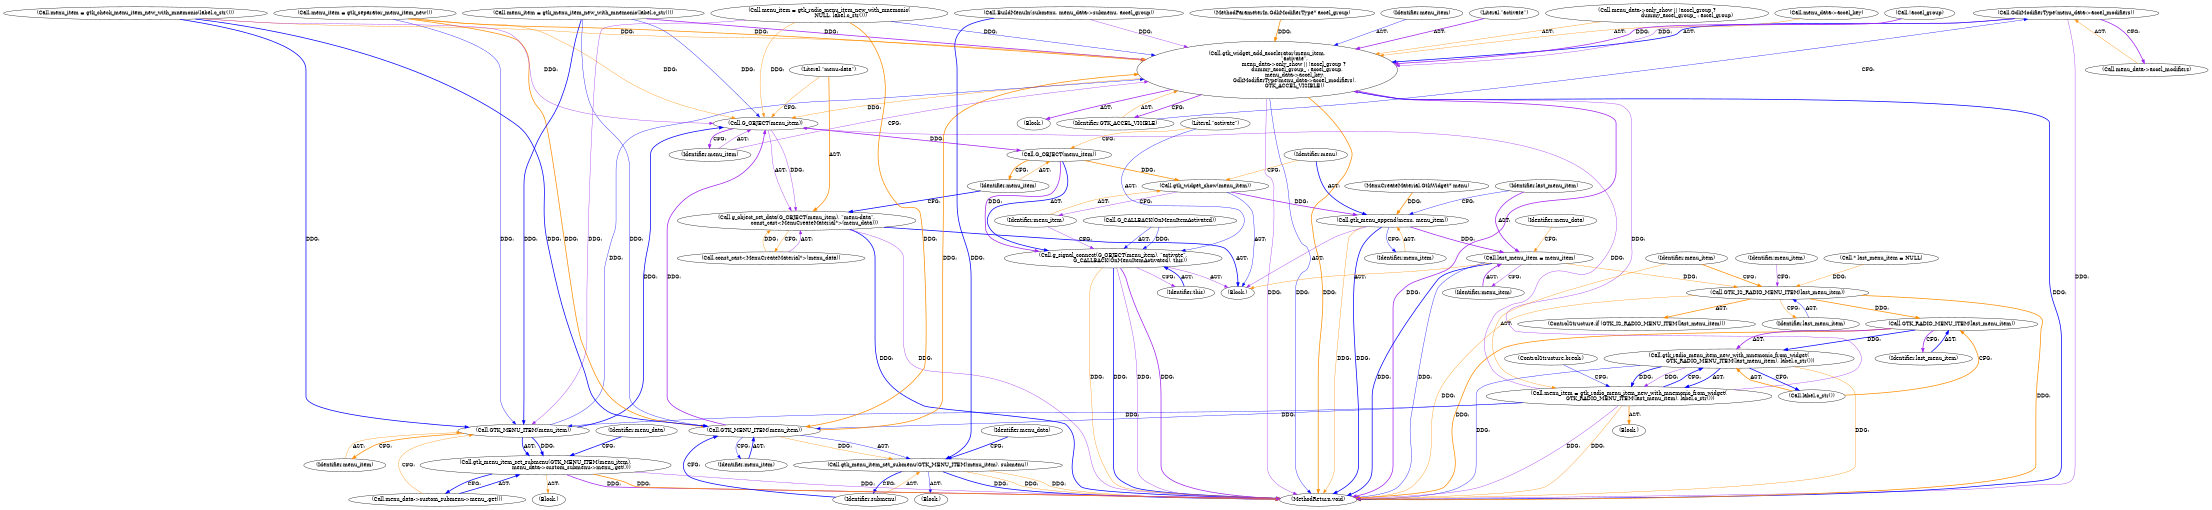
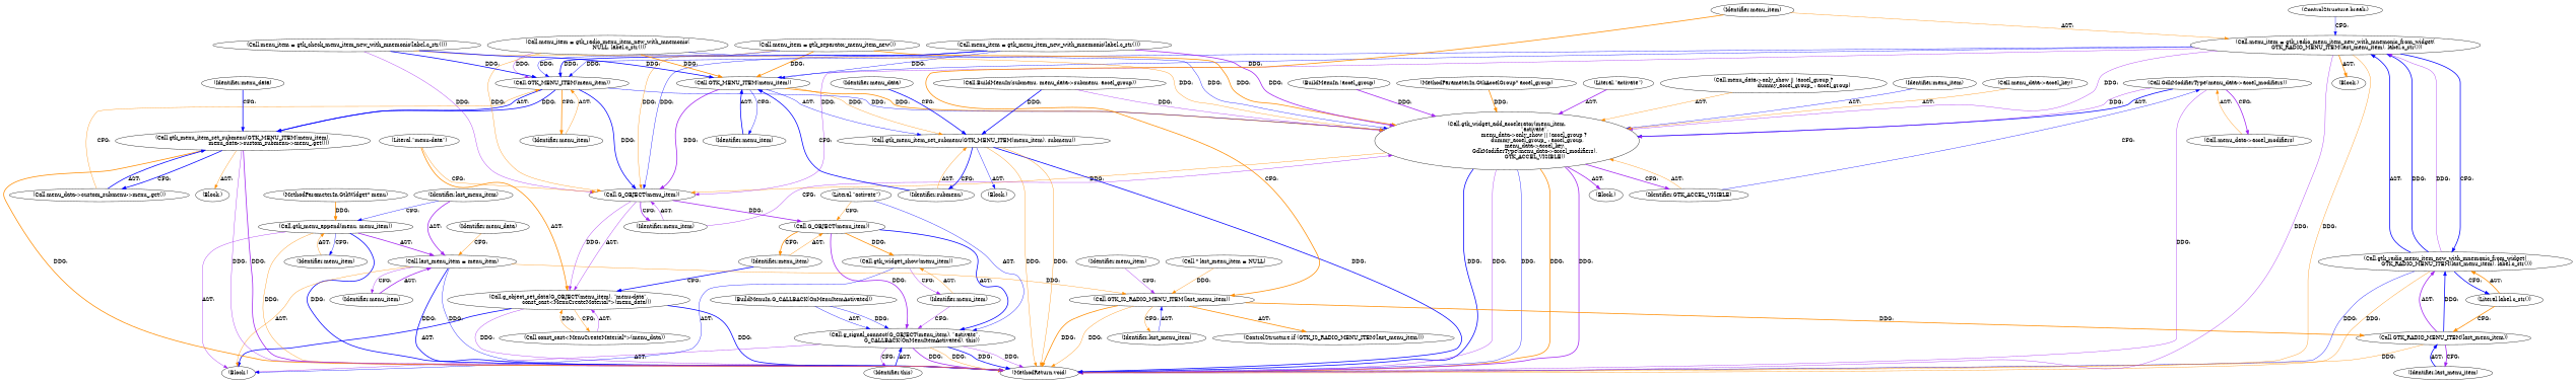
  digraph {
    edge [color=blue style=solid]
    n1 [label="(Call,GdkModifierType(menu_data->accel_modifiers))"]
    n2 [label="(Call,gtk_widget_add_accelerator(menu_item,\n                                  \"activate\",\n                                 menu_data->only_show || !accel_group ?\n                                     dummy_accel_group_ : accel_group,\n                                  menu_data->accel_key,\n                                  GdkModifierType(menu_data->accel_modifiers),\n                                  GTK_ACCEL_VISIBLE))"]
    n3 [label="(MethodReturn,void)"]
    n4 [label="(Call,menu_data->accel_modifiers)"]
    n5 [label="(Call,G_OBJECT(menu_item))"]
    n6 [label="(Block,)"]
    n7 [label="(Identifier,GTK_ACCEL_VISIBLE)"]
    n8 [label="(Call,g_object_set_data(G_OBJECT(menu_item), \"menu-data\",\n                      const_cast<MenuCreateMaterial*>(menu_data)))"]
    n9 [label="(Call,G_OBJECT(menu_item))"]
    n10 [label="(Identifier,menu_item)"]
    n11 [label="(Call,const_cast<MenuCreateMaterial*>(menu_data))"]
    n12 [label="(Block,)"]
    n13 [label="(Call,g_signal_connect(G_OBJECT(menu_item), \"activate\",\n                     G_CALLBACK(OnMenuItemActivated), this))"]
    n14 [label="(Call,gtk_widget_show(menu_item))"]
    n15 [label="(Identifier,menu_item)"]
    n16 [label="(Identifier,this)"]
    n17 [label="(Call,gtk_menu_append(menu, menu_item))"]
    n18 [label="(Identifier,menu_item)"]
    n19 [label="(Call,last_menu_item = menu_item)"]
    n20 [label="(Identifier,menu_item)"]
    n21 [label="(Call,GTK_IS_RADIO_MENU_ITEM(last_menu_item))"]
    n22 [label="(Identifier,menu_item)"]
    n23 [label="(Call,GTK_RADIO_MENU_ITEM(last_menu_item))"]
    n24 [label="(ControlStructure,if (GTK_IS_RADIO_MENU_ITEM(last_menu_item)))"]
    n25 [label="(Identifier,last_menu_item)"]
    n26 [label="(Call,gtk_radio_menu_item_new_with_mnemonic_from_widget(\n              GTK_RADIO_MENU_ITEM(last_menu_item), label.c_str()))"]
    n27 [label="(Identifier,last_menu_item)"]
    n28 [label="(Call,menu_item = gtk_radio_menu_item_new_with_mnemonic_from_widget(\n              GTK_RADIO_MENU_ITEM(last_menu_item), label.c_str()))"]
-   n29 [label="(Call,label.c_str())"]
+   n29 [label="(Literal,label.c_str())"]
    n30 [label="(Call,GTK_MENU_ITEM(menu_item))"]
    n31 [label="(Call,GTK_MENU_ITEM(menu_item))"]
    n32 [label="(Block,)"]
    n33 [label="(Call,gtk_menu_item_set_submenu(GTK_MENU_ITEM(menu_item), submenu))"]
    n34 [label="(Identifier,menu_item)"]
    n35 [label="(Call,gtk_menu_item_set_submenu(GTK_MENU_ITEM(menu_item),\n                                menu_data->custom_submenu->menu_.get()))"]
    n36 [label="(Identifier,menu_item)"]
    n37 [label="(Identifier,submenu)"]
    n38 [label="(Block,)"]
    n39 [label="(Call,menu_data->custom_submenu->menu_.get())"]
    n40 [label="(Block,)"]
-   n41 [label="(Identifier,menu)"]
    n42 [label="(Identifier,menu_item)"]
    n43 [label="(Literal,\"activate\")"]
    n44 [label="(Call,menu_item = gtk_separator_menu_item_new())"]
    n45 [label="(Identifier,last_menu_item)"]
    n46 [label="(Identifier,menu_data)"]
    n47 [label="(Call,menu_item = gtk_menu_item_new_with_mnemonic(label.c_str()))"]
    n48 [label="(Call,menu_data->only_show || !accel_group ?\n                                     dummy_accel_group_ : accel_group)"]
    n49 [label="(Call,menu_item = gtk_radio_menu_item_new_with_mnemonic(\n              NULL, label.c_str()))"]
-   n50 [label="(MenuCreateMaterial,GtkWidget* menu)"]
+   n50 [label="(MethodParameterIn,GtkWidget* menu)"]
    n51 [label="(ControlStructure,break;)"]
-   n52 [label="(Call,G_CALLBACK(OnMenuItemActivated))"]
+   n52 [label="(BuildMenuIn,G_CALLBACK(OnMenuItemActivated))"]
    n53 [label="(Identifier,menu_item)"]
    n54 [label="(Identifier,menu_item)"]
    n55 [label="(Call,* last_menu_item = NULL)"]
    n56 [label="(Identifier,menu_data)"]
    n57 [label="(Call,menu_data->accel_key)"]
    n58 [label="(Call,BuildMenuIn(submenu, menu_data->submenu, accel_group))"]
-   n59 [label="(Call,!accel_group)"]
-   n60 [label="(MethodParameterIn,GdkModifierType* accel_group)"]
+   n59 [label="(BuildMenuIn,!accel_group)"]
+   n60 [label="(MethodParameterIn,GtkAccelGroup* accel_group)"]
    n61 [label="(Identifier,menu_data)"]
    n62 [label="(Call,menu_item = gtk_check_menu_item_new_with_mnemonic(label.c_str()))"]
    n63 [label="(Literal,\"menu-data\")"]
    n64 [label="(Literal,\"activate\")"]
    n1 -> n2 [label="AST: " style=bold]
    n1 -> n2 [color=purple label="DDG: "]
    n1 -> n3 [color=purple label="DDG: "]
    n1 -> n4 [color=purple label="CFG: " style=bold]
    n2 -> n3 [label="DDG: "]
    n2 -> n3 [color=darkorange label="DDG: " style=bold]
    n2 -> n3 [color=purple label="DDG: " style=bold]
    n2 -> n3 [label="DDG: " style=bold]
    n2 -> n3 [color=purple label="DDG: "]
    n2 -> n5 [color=darkorange label="DDG: "]
    n2 -> n6 [color=purple label="AST: " style=bold]
    n2 -> n7 [color=purple label="CFG: " style=bold]
    n4 -> n1 [color=darkorange label="AST: "]
    n5 -> n8 [color=purple label="AST: "]
    n5 -> n8 [color=purple label="DDG: "]
    n5 -> n9 [color=purple label="DDG: " style=bold]
    n5 -> n10 [color=purple label="CFG: " style=bold]
    n7 -> n1 [label="CFG: "]
    n7 -> n2 [color=darkorange label="AST: "]
    n8 -> n3 [label="DDG: " style=bold]
    n8 -> n3 [color=purple label="DDG: "]
    n8 -> n11 [color=darkorange label="CFG: "]
    n8 -> n12 [label="AST: " style=bold]
    n9 -> n13 [label="AST: " style=bold]
    n9 -> n13 [color=purple label="DDG: " style=bold]
    n9 -> n14 [color=darkorange label="DDG: " style=bold]
    n9 -> n15 [color=darkorange label="CFG: " style=bold]
    n10 -> n2 [color=purple label="CFG: "]
    n10 -> n5 [color=purple label="AST: "]
    n11 -> n8 [color=purple label="AST: "]
    n11 -> n8 [color=darkorange label="DDG: "]
    n13 -> n3 [label="DDG: " style=bold]
    n13 -> n3 [color=purple label="DDG: "]
    n13 -> n3 [color=purple label="DDG: " style=bold]
    n13 -> n3 [color=darkorange label="DDG: "]
    n13 -> n12 [color=purple label="AST: "]
    n13 -> n16 [color=purple label="CFG: "]
    n14 -> n12 [label="AST: "]
-   n14 -> n17 [color=purple label="DDG: " style=bold]
    n14 -> n18 [color=purple label="CFG: "]
    n15 -> n8 [label="CFG: " style=bold]
    n15 -> n9 [color=darkorange label="AST: "]
    n16 -> n13 [label="AST: " style=bold]
    n17 -> n3 [color=darkorange label="DDG: "]
    n17 -> n3 [label="DDG: " style=bold]
    n17 -> n12 [color=purple label="AST: "]
-   n17 -> n19 [color=purple label="DDG: " style=bold]
+   n17 -> n19 [color=purple label="AST: " style=bold]
    n17 -> n20 [label="CFG: "]
    n18 -> n13 [color=purple label="CFG: "]
    n18 -> n14 [color=darkorange label="AST: "]
    n19 -> n3 [label="DDG: "]
    n19 -> n3 [label="DDG: " style=bold]
    n19 -> n12 [color=darkorange label="AST: "]
    n19 -> n21 [color=darkorange label="DDG: "]
    n19 -> n22 [color=purple label="CFG: "]
    n20 -> n17 [color=darkorange label="AST: "]
    n21 -> n3 [color=darkorange label="DDG: " style=bold]
    n21 -> n3 [color=darkorange label="DDG: "]
    n21 -> n23 [color=darkorange label="DDG: " style=bold]
    n21 -> n24 [color=darkorange label="AST: " style=bold]
    n21 -> n25 [color=darkorange label="CFG: "]
    n22 -> n19 [color=purple label="AST: " style=bold]
-   n23 -> n3 [color=darkorange label="DDG: " style=bold]
+   n23 -> n3 [color=darkorange label="DDG: "]
    n23 -> n26 [color=purple label="AST: " style=bold]
    n23 -> n26 [label="DDG: " style=bold]
    n23 -> n27 [color=purple label="CFG: " style=bold]
    n25 -> n21 [label="AST: "]
    n26 -> n3 [color=darkorange label="DDG: "]
    n26 -> n3 [label="DDG: "]
    n26 -> n28 [label="AST: " style=bold]
    n26 -> n28 [label="DDG: " style=bold]
    n26 -> n28 [color=purple label="DDG: "]
    n26 -> n29 [label="CFG: " style=bold]
    n27 -> n23 [label="AST: " style=bold]
    n28 -> n2 [color=purple label="DDG: "]
    n28 -> n3 [color=darkorange label="DDG: "]
    n28 -> n3 [color=purple label="DDG: "]
    n28 -> n5 [color=purple label="DDG: "]
    n28 -> n26 [label="CFG: " style=bold]
    n28 -> n30 [label="DDG: "]
    n28 -> n31 [label="DDG: "]
    n28 -> n32 [color=darkorange label="AST: " style=bold]
    n29 -> n23 [color=darkorange label="CFG: " style=bold]
    n29 -> n26 [color=darkorange label="AST: " style=bold]
    n30 -> n2 [color=darkorange label="DDG: " style=bold]
    n30 -> n5 [color=purple label="DDG: " style=bold]
    n30 -> n33 [label="AST: "]
    n30 -> n33 [color=darkorange label="DDG: "]
    n30 -> n34 [label="CFG: "]
    n31 -> n2 [label="DDG: "]
    n31 -> n5 [label="DDG: " style=bold]
    n31 -> n35 [label="AST: " style=bold]
    n31 -> n35 [label="DDG: " style=bold]
    n31 -> n36 [color=darkorange label="CFG: " style=bold]
    n33 -> n3 [label="DDG: " style=bold]
    n33 -> n3 [color=darkorange label="DDG: "]
    n33 -> n3 [color=darkorange label="DDG: "]
    n33 -> n37 [label="CFG: " style=bold]
    n33 -> n38 [label="AST: "]
    n34 -> n30 [label="AST: " style=bold]
    n35 -> n3 [color=purple label="DDG: " style=bold]
    n35 -> n3 [color=darkorange label="DDG: " style=bold]
    n35 -> n3 [color=purple label="DDG: "]
    n35 -> n39 [label="CFG: " style=bold]
    n35 -> n40 [color=darkorange label="AST: "]
    n36 -> n31 [color=darkorange label="AST: "]
    n37 -> n30 [label="CFG: " style=bold]
    n37 -> n33 [color=darkorange label="AST: "]
    n39 -> n31 [color=darkorange label="CFG: "]
    n39 -> n35 [label="AST: " style=bold]
-   n41 -> n14 [color=darkorange label="CFG: "]
-   n41 -> n17 [label="AST: " style=bold]
    n42 -> n2 [label="AST: "]
    n43 -> n2 [color=purple label="AST: " style=bold]
    n44 -> n2 [color=darkorange label="DDG: " style=bold]
    n44 -> n5 [color=darkorange label="DDG: "]
    n44 -> n30 [color=darkorange label="DDG: " style=bold]
    n44 -> n31 [label="DDG: "]
    n45 -> n17 [label="CFG: "]
    n45 -> n19 [color=purple label="AST: " style=bold]
    n46 -> n33 [label="CFG: " style=bold]
    n47 -> n2 [color=purple label="DDG: " style=bold]
    n47 -> n5 [label="DDG: "]
    n47 -> n30 [label="DDG: "]
    n47 -> n31 [label="DDG: " style=bold]
    n48 -> n2 [color=darkorange label="AST: "]
    n49 -> n2 [label="DDG: "]
    n49 -> n5 [color=darkorange label="DDG: "]
    n49 -> n30 [color=darkorange label="DDG: " style=bold]
    n49 -> n31 [color=purple label="DDG: "]
    n50 -> n17 [color=darkorange label="DDG: " style=bold]
    n51 -> n28 [label="CFG: "]
    n52 -> n13 [label="AST: "]
    n52 -> n13 [label="DDG: "]
    n53 -> n21 [color=darkorange label="CFG: " style=bold]
    n53 -> n28 [color=darkorange label="AST: "]
    n54 -> n21 [color=purple label="CFG: "]
    n55 -> n21 [color=darkorange label="DDG: "]
    n56 -> n19 [color=darkorange label="CFG: "]
    n57 -> n2 [color=darkorange label="AST: "]
    n58 -> n2 [color=purple label="DDG: "]
    n58 -> n33 [label="DDG: " style=bold]
    n59 -> n2 [color=purple label="DDG: " style=bold]
    n60 -> n2 [color=darkorange label="DDG: " style=bold]
    n61 -> n35 [label="CFG: " style=bold]
    n62 -> n2 [color=darkorange label="DDG: "]
    n62 -> n5 [color=purple label="DDG: "]
    n62 -> n30 [label="DDG: " style=bold]
    n62 -> n31 [label="DDG: " style=bold]
    n63 -> n5 [color=darkorange label="CFG: "]
    n63 -> n8 [color=darkorange label="AST: " style=bold]
    n64 -> n9 [color=darkorange label="CFG: "]
    n64 -> n13 [label="AST: "]
  }
